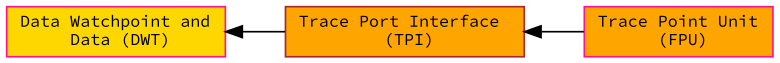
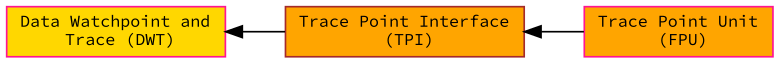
  digraph {
    fontname="Source Code Pro"
    rankdir=LR
    node [color=deeppink fillcolor=orange fontname="Source Code Pro" fontsize=10 shape=box style=filled]
    edge [dir=back fontname="Source Code Pro" fontsize=10 labelfontname=Helvetica labelfontsize=10 shape=plaintext style=solid]
-   n1 [fillcolor=gold height=0.2 label="Data Watchpoint and\l Data (DWT)" width=0.4]
-   n2 [color=brown fontcolor=black height=0.2 label="Trace Port Interface\l (TPI)" width=0.4]
+   n1 [fillcolor=gold height=0.2 label="Data Watchpoint and\l Trace (DWT)" width=0.4]
+   n2 [color=brown fontcolor=black height=0.2 label="Trace Point Interface\l (TPI)" width=0.4]
    n3 [height=0.2 label="Trace Point Unit\l (FPU)" width=0.4]
    n1 -> n2
    n2 -> n3
  }
